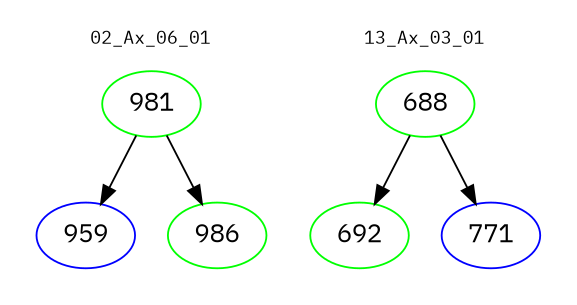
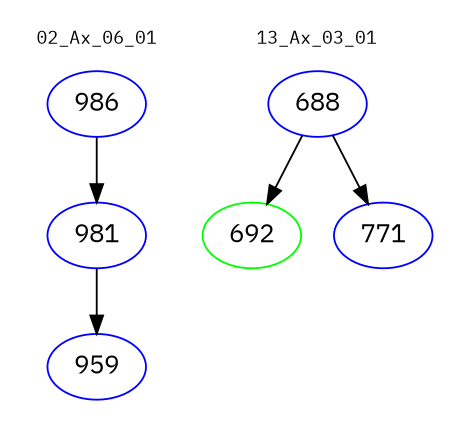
  digraph {
    fontname="IBM Plex Mono"
    node [color=blue fontname="IBM Plex Mono"]
    edge [color=black fontname="IBM Plex Mono"]
-   n1 [color=green label=981]
+   n1 [label=981]
    n2 [label=959]
-   n3 [color=green label=986]
-   n4 [color=green label=688]
+   n3 [label=986]
+   n4 [label=688]
    n5 [color=green label=692]
    n6 [label=771]
    subgraph cluster_1 {
      color=white
      fontsize=10
      label="02_Ax_06_01"
      n1
      n2
      n3
    }
    subgraph cluster_2 {
      color=white
      fontsize=10
      label="13_Ax_03_01"
      n4
      n5
      n6
    }
    n1 -> n2
-   n1 -> n3
+   n3 -> n1
    n4 -> n5
    n4 -> n6
  }
